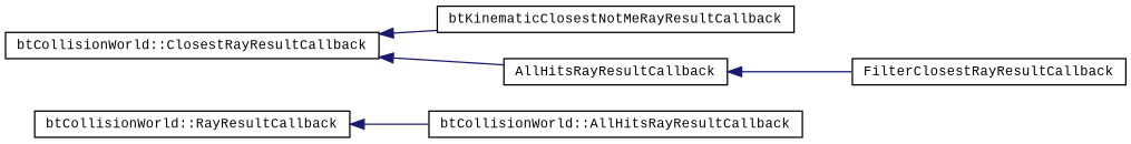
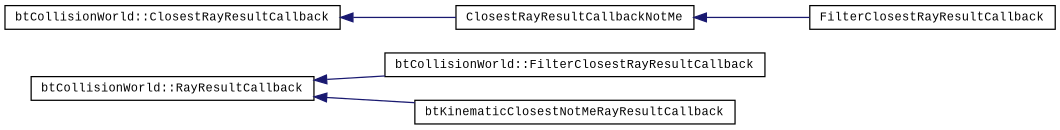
  digraph {
    fontname="Liberation Mono"
    rankdir=LR
    node [color=black fillcolor=white fontname="Liberation Mono" fontsize=10 shape=record style=filled]
    edge [color=midnightblue dir=back fontname="Liberation Mono" fontsize=10 labelfontname=Helvetica labelfontsize=10 style=solid]
    n1 [height=0.2 label="btCollisionWorld::RayResultCallback" width=0.4]
-   n2 [height=0.2 label="btCollisionWorld::AllHitsRayResultCallback" width=0.4]
+   n2 [height=0.2 label="btCollisionWorld::FilterClosestRayResultCallback" width=0.4]
    n3 [height=0.2 label="btCollisionWorld::ClosestRayResultCallback" width=0.4]
    n4 [height=0.2 label=btKinematicClosestNotMeRayResultCallback width=0.4]
-   n5 [height=0.2 label=AllHitsRayResultCallback width=0.4]
+   n5 [height=0.2 label=ClosestRayResultCallbackNotMe width=0.4]
    n6 [height=0.2 label=FilterClosestRayResultCallback width=0.4]
    n1 -> n2
-   n3 -> n4
+   n1 -> n4
    n3 -> n5
    n5 -> n6
  }
